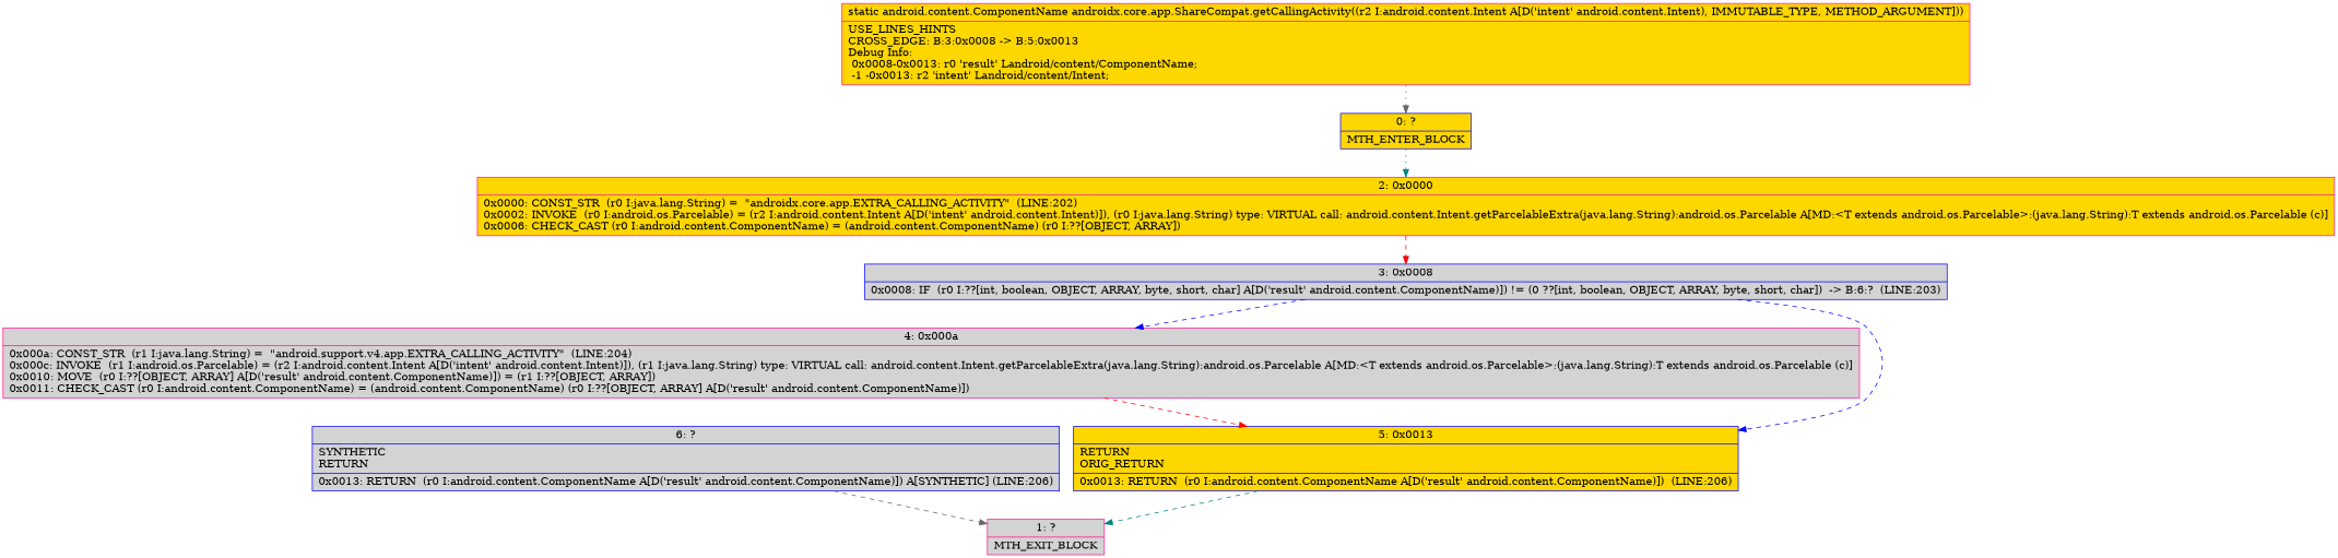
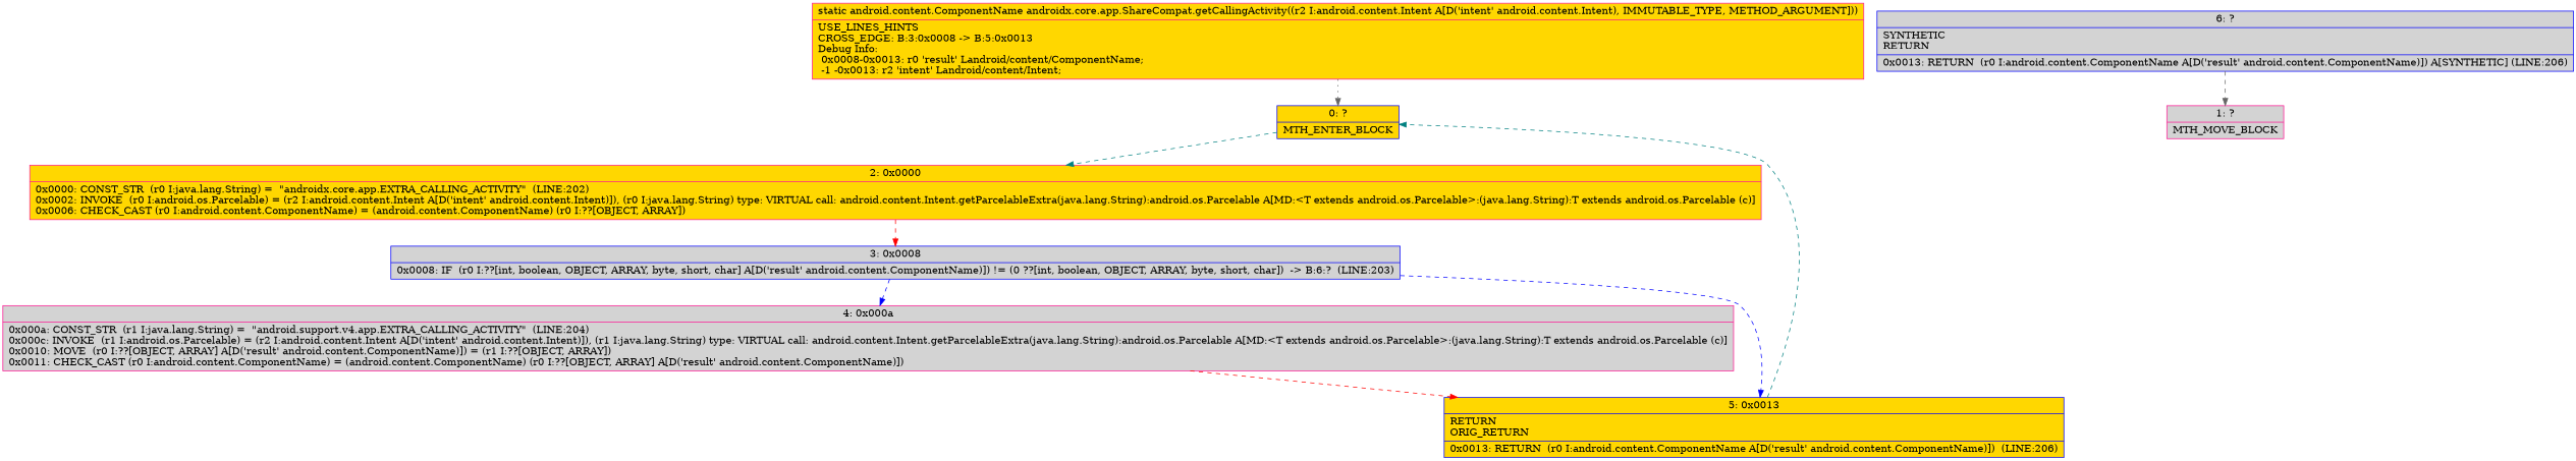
  digraph {
    node [color=blue fillcolor=gold shape=record style=filled]
    edge [color=teal style=dashed]
    n1 [label="{0\:\ ?|MTH_ENTER_BLOCK\l}"]
    n2 [color=deeppink label="{2\:\ 0x0000|0x0000: CONST_STR  (r0 I:java.lang.String) =  \"androidx.core.app.EXTRA_CALLING_ACTIVITY\"  (LINE:202)\l0x0002: INVOKE  (r0 I:android.os.Parcelable) = (r2 I:android.content.Intent A[D('intent' android.content.Intent)]), (r0 I:java.lang.String) type: VIRTUAL call: android.content.Intent.getParcelableExtra(java.lang.String):android.os.Parcelable A[MD:\<T extends android.os.Parcelable\>:(java.lang.String):T extends android.os.Parcelable (c)]\l0x0006: CHECK_CAST (r0 I:android.content.ComponentName) = (android.content.ComponentName) (r0 I:??[OBJECT, ARRAY]) \l}"]
    n3 [fillcolor=lightgrey label="{3\:\ 0x0008|0x0008: IF  (r0 I:??[int, boolean, OBJECT, ARRAY, byte, short, char] A[D('result' android.content.ComponentName)]) != (0 ??[int, boolean, OBJECT, ARRAY, byte, short, char])  \-\> B:6:?  (LINE:203)\l}"]
    n4 [color=deeppink fillcolor=lightgrey label="{4\:\ 0x000a|0x000a: CONST_STR  (r1 I:java.lang.String) =  \"android.support.v4.app.EXTRA_CALLING_ACTIVITY\"  (LINE:204)\l0x000c: INVOKE  (r1 I:android.os.Parcelable) = (r2 I:android.content.Intent A[D('intent' android.content.Intent)]), (r1 I:java.lang.String) type: VIRTUAL call: android.content.Intent.getParcelableExtra(java.lang.String):android.os.Parcelable A[MD:\<T extends android.os.Parcelable\>:(java.lang.String):T extends android.os.Parcelable (c)]\l0x0010: MOVE  (r0 I:??[OBJECT, ARRAY] A[D('result' android.content.ComponentName)]) = (r1 I:??[OBJECT, ARRAY]) \l0x0011: CHECK_CAST (r0 I:android.content.ComponentName) = (android.content.ComponentName) (r0 I:??[OBJECT, ARRAY] A[D('result' android.content.ComponentName)]) \l}"]
    n5 [label="{5\:\ 0x0013|RETURN\lORIG_RETURN\l|0x0013: RETURN  (r0 I:android.content.ComponentName A[D('result' android.content.ComponentName)])  (LINE:206)\l}"]
    n6 [fillcolor=lightgrey label="{6\:\ ?|SYNTHETIC\lRETURN\l|0x0013: RETURN  (r0 I:android.content.ComponentName A[D('result' android.content.ComponentName)]) A[SYNTHETIC] (LINE:206)\l}"]
-   n7 [color=deeppink fillcolor=lightgrey label="{1\:\ ?|MTH_EXIT_BLOCK\l}"]
+   n7 [color=deeppink fillcolor=lightgrey label="{1\:\ ?|MTH_MOVE_BLOCK\l}"]
    n8 [color=deeppink label="{static android.content.ComponentName androidx.core.app.ShareCompat.getCallingActivity((r2 I:android.content.Intent A[D('intent' android.content.Intent), IMMUTABLE_TYPE, METHOD_ARGUMENT]))  | USE_LINES_HINTS\lCROSS_EDGE: B:3:0x0008 \-\> B:5:0x0013\lDebug Info:\l  0x0008\-0x0013: r0 'result' Landroid\/content\/ComponentName;\l  \-1 \-0x0013: r2 'intent' Landroid\/content\/Intent;\l}"]
-   n1 -> n2 [style=dotted]
+   n1 -> n2
    n2 -> n3 [color=red]
    n3 -> n4 [color=blue]
    n3 -> n5 [color=blue]
    n4 -> n5 [color=red]
-   n5 -> n7
+   n5 -> n1
    n6 -> n7 [color=gray40]
    n8 -> n1 [color=gray40 style=dotted]
  }
